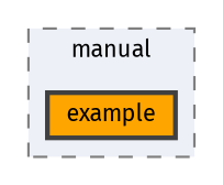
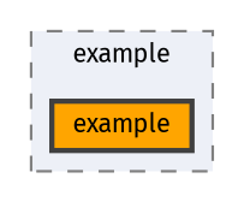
  digraph {
    compound=true
    fontname="Fira Sans"
    n1 [color=grey25 fillcolor=orange fontname="Fira Sans" fontsize=10 height=0.2 label=example shape=box style="filled,bold" width=0.4]
    subgraph cluster_1 {
      bgcolor="#edf0f7"
      fontsize=10
-     label=manual
+     label=example
      pencolor=grey50
      style="filled,dashed"
      n1
    }
  }
